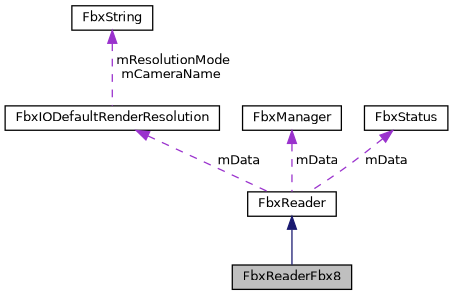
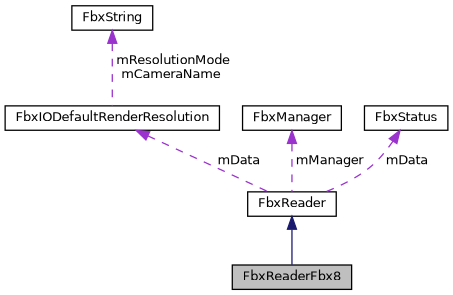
  digraph {
    node [color=black fillcolor=white fontname=Helvetica fontsize=10 shape=record style=filled]
    edge [color=darkorchid3 dir=back fontname=Helvetica fontsize=10 labelfontname=Helvetica labelfontsize=10 style=dashed]
    n1 [fillcolor=grey75 fontcolor=black height=0.2 label=FbxReaderFbx8 width=0.4]
    n2 [height=0.2 label=FbxReader width=0.4]
    n3 [height=0.2 label=FbxIODefaultRenderResolution width=0.4]
    n4 [height=0.2 label=FbxString width=0.4]
    n5 [height=0.2 label=FbxManager width=0.4]
    n6 [height=0.2 label=FbxStatus width=0.4]
    n2 -> n1 [color=midnightblue style=solid]
    n3 -> n2 [label=" mData"]
    n4 -> n3 [label=" mResolutionMode\nmCameraName"]
-   n5 -> n2 [label=" mData"]
+   n5 -> n2 [label=" mManager"]
    n6 -> n2 [label=" mData"]
  }
